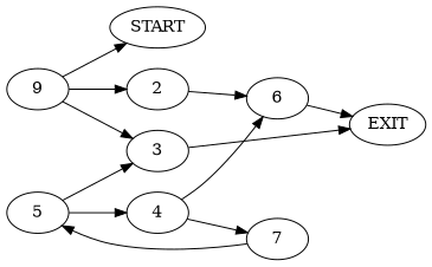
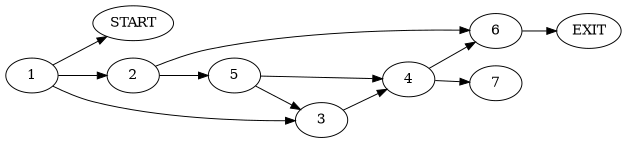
  digraph {
    rankdir=LR
    n1 [label=START]
-   1 [label=9]
+   1
    2
    3
    n5 [label=EXIT]
    5
    6
    4
    7
    1 -> n1
    1 -> 2
    1 -> 3
-   7 -> 5
+   2 -> 5
    2 -> 6
-   3 -> n5
+   3 -> 4
    5 -> 3
    5 -> 4
    6 -> n5
    4 -> 6
    4 -> 7
  }
